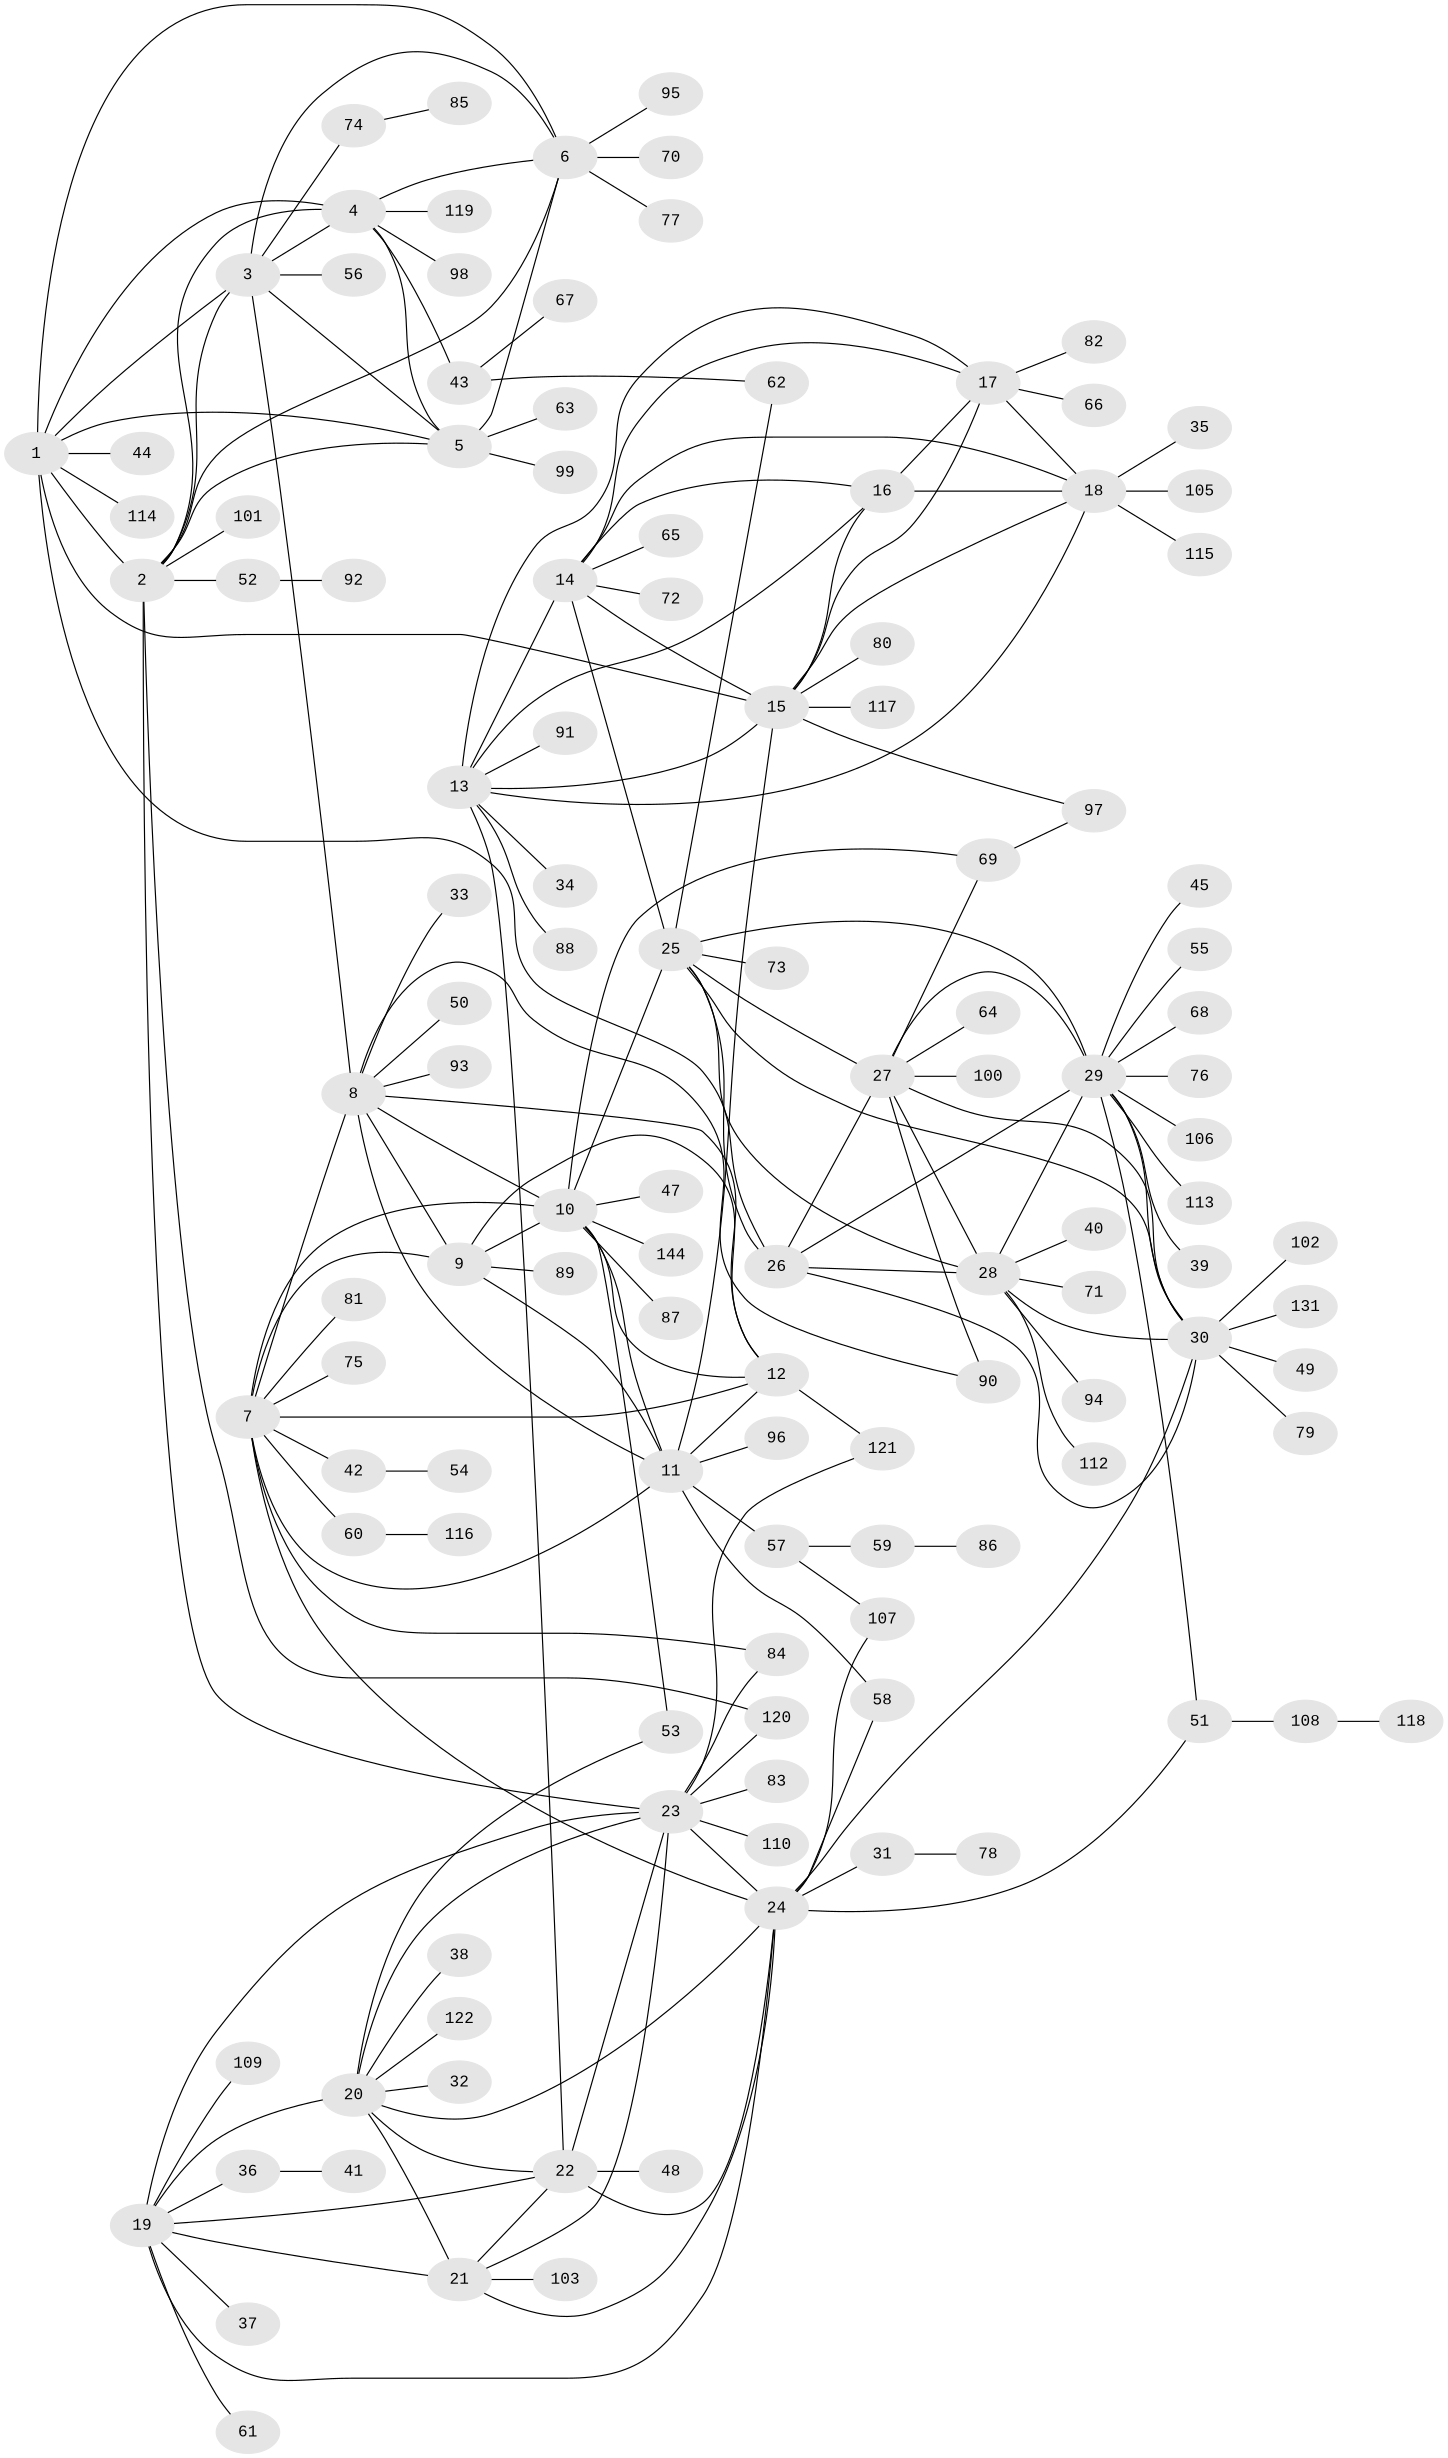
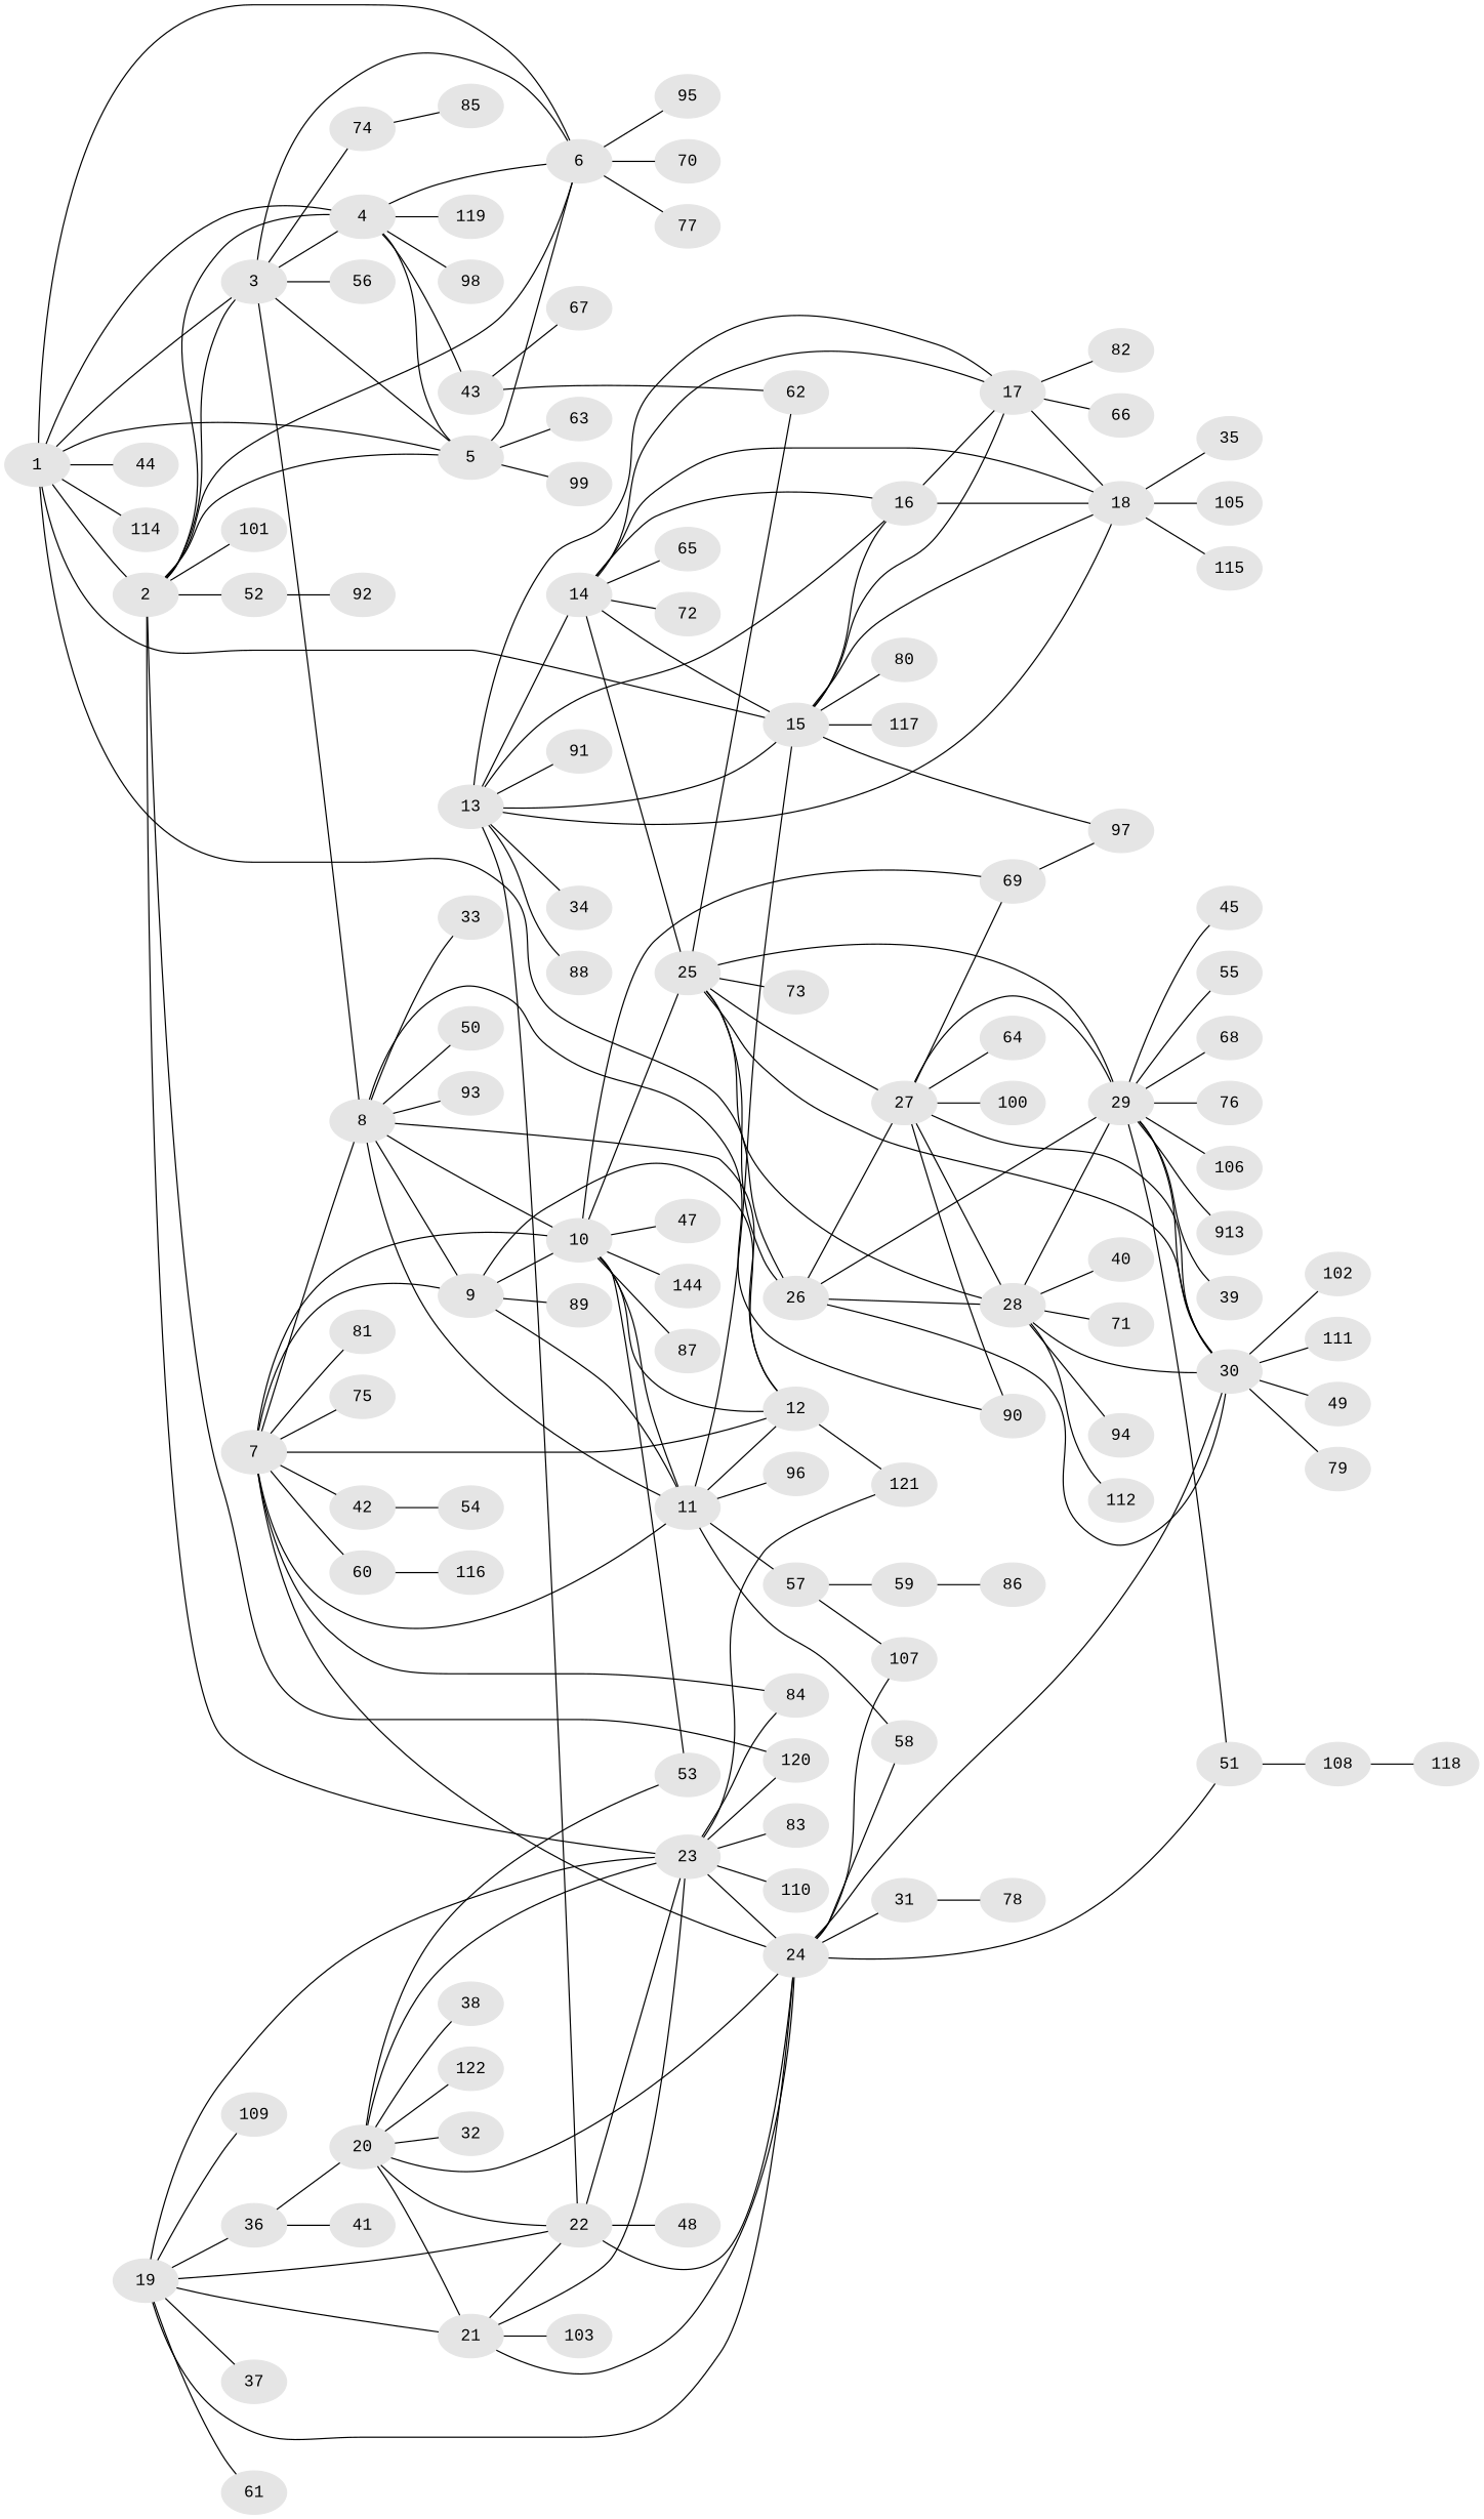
  graph {
    fontname="Liberation Mono"
    rankdir=LR
    node [color=gray90 fontname="Liberation Mono" style=filled]
    edge [fontname="Liberation Mono"]
    1
    2
    3
    4
    5
    6
    15
    26
    44
    114
    23
    52
    101
    120
    8
    56
    74
    43
    98
    119
    63
    99
    70
    77
    95
    16
    17
    18
    80
    97
    117
    30
    27
    28
    29
    24
    84
    121
    83
    110
    92
    9
    10
    11
    12
    33
    50
    90
    93
    85
    62
    67
    7
    42
    60
    75
    81
    89
    25
    47
    53
    69
    87
    n64 [label=144]
    57
    58
    96
    31
    51
    107
    54
    116
    73
    59
    13
    14
    22
    34
    88
    91
    65
    72
    66
    82
    35
    105
    115
    48
    19
    20
    21
    36
    37
    61
    109
    32
    38
    122
    103
    41
    49
    79
    102
-   111 [label=131]
+   111
    78
    108
    64
    100
    40
    71
    94
    112
    39
    45
    55
    68
    76
    106
-   113
+   113 [label=913]
    118
    86
    1 -- 2
    1 -- 3
    1 -- 4
    1 -- 5
    1 -- 6
    1 -- 15
    1 -- 26
    1 -- 44
    1 -- 114
    2 -- 3
    2 -- 4
    2 -- 5
    2 -- 6
    2 -- 23
    2 -- 52
    2 -- 101
    2 -- 120
    3 -- 4
    3 -- 5
    3 -- 6
    3 -- 8
    3 -- 56
    3 -- 74
    4 -- 5
    4 -- 6
    4 -- 43
    4 -- 98
    4 -- 119
    5 -- 6
    5 -- 63
    5 -- 99
    6 -- 70
    6 -- 77
    6 -- 95
    15 -- 16
    15 -- 17
    15 -- 18
    15 -- 80
    15 -- 97
    15 -- 117
    26 -- 30
    26 -- 27
    26 -- 28
    26 -- 29
    23 -- 120
    23 -- 24
    23 -- 84
    23 -- 121
    23 -- 83
    23 -- 110
    52 -- 92
    8 -- 9
    8 -- 10
    8 -- 11
    8 -- 12
    8 -- 33
    8 -- 50
    8 -- 90
    8 -- 93
    74 -- 85
    43 -- 62
    43 -- 67
    16 -- 17
    16 -- 18
    17 -- 18
    17 -- 66
    17 -- 82
    18 -- 35
    18 -- 105
    18 -- 115
    30 -- 49
    30 -- 79
    30 -- 102
    30 -- 111
    27 -- 30
    27 -- 28
    27 -- 29
    27 -- 90
    27 -- 69
    27 -- 64
    27 -- 100
    28 -- 30
    28 -- 29
    28 -- 40
    28 -- 71
    28 -- 94
    28 -- 112
    29 -- 30
    29 -- 51
    29 -- 39
    29 -- 45
    29 -- 55
    29 -- 68
    29 -- 76
    29 -- 106
    29 -- 113
    24 -- 30
    24 -- 58
    24 -- 31
    24 -- 51
    24 -- 107
    9 -- 10
    9 -- 11
    9 -- 12
    9 -- 89
    10 -- 11
    10 -- 12
    10 -- 25
    10 -- 47
    10 -- 53
    10 -- 69
    10 -- 87
    10 -- n64
    11 -- 15
    11 -- 12
    11 -- 57
    11 -- 58
    11 -- 96
    12 -- 121
    7 -- 8
    7 -- 24
    7 -- 84
    7 -- 9
    7 -- 10
    7 -- 11
    7 -- 12
    7 -- 42
    7 -- 60
    7 -- 75
    7 -- 81
    42 -- 54
    60 -- 116
    25 -- 26
    25 -- 30
    25 -- 27
    25 -- 28
    25 -- 29
    25 -- 62
    25 -- 73
    69 -- 97
    57 -- 107
    57 -- 59
    31 -- 78
    51 -- 108
    59 -- 86
    13 -- 15
    13 -- 16
    13 -- 17
    13 -- 18
    13 -- 14
    13 -- 22
    13 -- 34
    13 -- 88
    13 -- 91
    14 -- 15
    14 -- 16
    14 -- 17
    14 -- 18
    14 -- 25
    14 -- 65
    14 -- 72
    22 -- 23
    22 -- 24
    22 -- 48
    19 -- 23
    19 -- 24
    19 -- 22
-   19 -- 20
+   36 -- 20
    19 -- 21
    19 -- 36
    19 -- 37
    19 -- 61
    19 -- 109
    20 -- 23
    20 -- 24
    20 -- 53
    20 -- 22
    20 -- 21
    20 -- 32
    20 -- 38
    20 -- 122
    21 -- 23
    21 -- 24
    21 -- 22
    21 -- 103
    36 -- 41
    108 -- 118
  }
